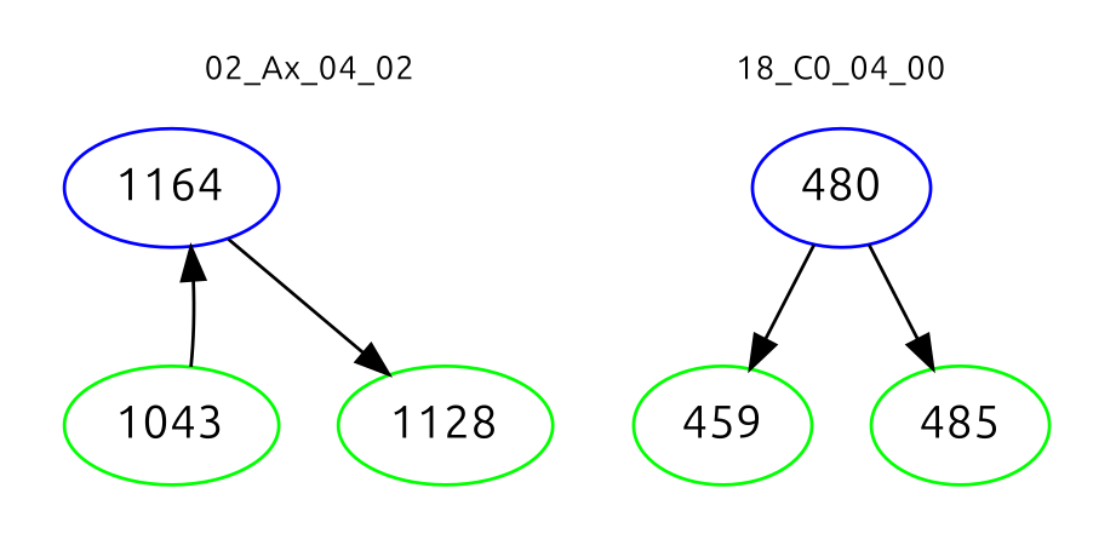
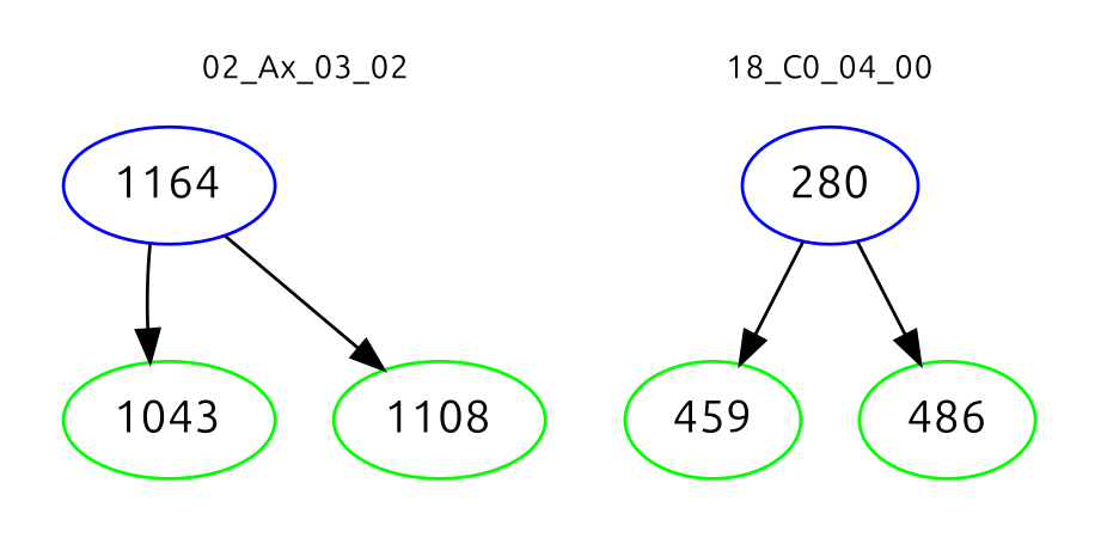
  digraph {
    fontname=Ubuntu
    node [color=green fontname=Ubuntu]
    edge [color=black fontname=Ubuntu]
    n1 [color=blue label=1164]
    n2 [label=1043]
-   n3 [label=1128]
-   n4 [color=blue label=480]
+   n3 [label=1108]
+   n4 [color=blue label=280]
    n5 [label=459]
-   n6 [label=485]
+   n6 [label=486]
    subgraph cluster_1 {
      color=white
      fontsize=10
-     label="02_Ax_04_02"
+     label="02_Ax_03_02"
      n1
      n2
      n3
    }
    subgraph cluster_2 {
      color=white
      fontsize=10
      label="18_C0_04_00"
      n4
      n5
      n6
    }
-   n2 -> n1
+   n1 -> n2
    n1 -> n3
    n4 -> n5
    n4 -> n6
  }
